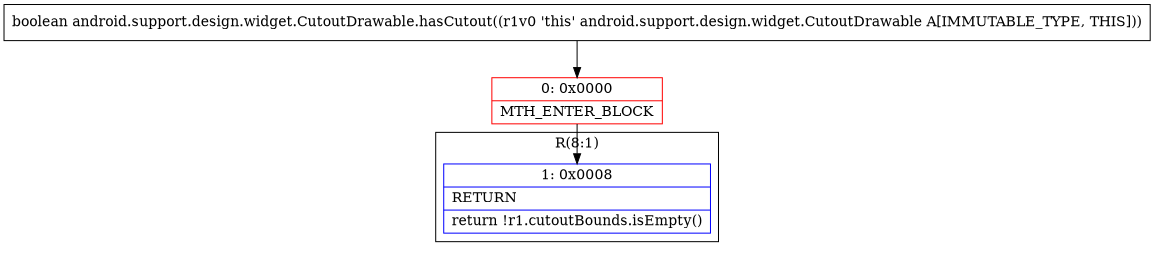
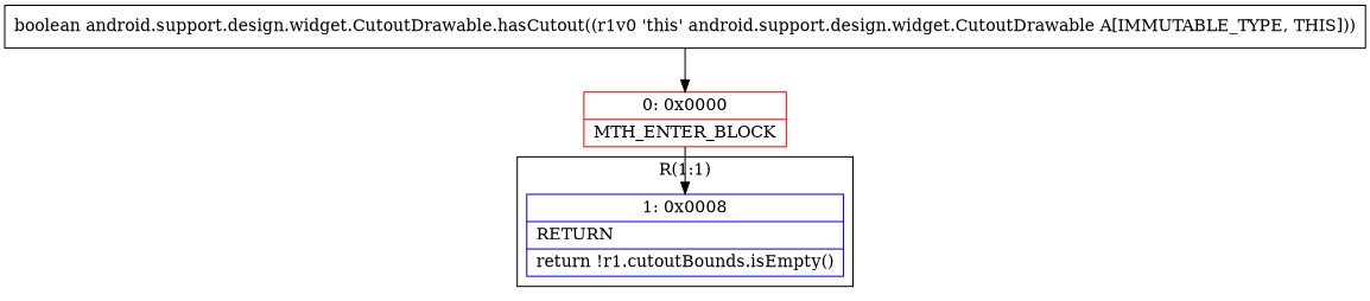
  digraph {
    node [shape=record]
    n1 [color=blue label="{1\:\ 0x0008|RETURN\l|return !r1.cutoutBounds.isEmpty()\l}"]
    n2 [color=red label="{0\:\ 0x0000|MTH_ENTER_BLOCK\l}"]
    n3 [label="{boolean android.support.design.widget.CutoutDrawable.hasCutout((r1v0 'this' android.support.design.widget.CutoutDrawable A[IMMUTABLE_TYPE, THIS])) }"]
    subgraph cluster_1 {
-     label="R(8:1)"
+     label="R(1:1)"
      n1
    }
    n2 -> n1
    n3 -> n2
  }
